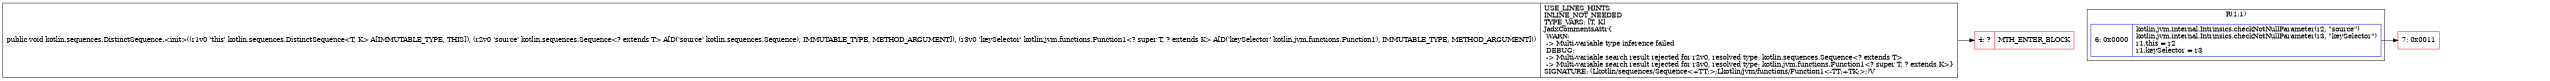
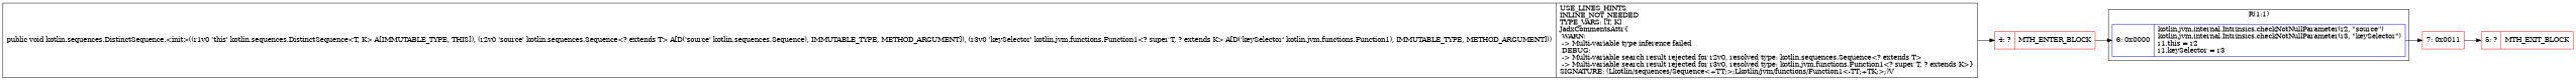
  digraph {
    rankdir=LR
    node [color=red shape=record]
    n1 [color=blue label="{6\:\ 0x0000|kotlin.jvm.internal.Intrinsics.checkNotNullParameter(r2, \"source\")\lkotlin.jvm.internal.Intrinsics.checkNotNullParameter(r3, \"keySelector\")\lr1.this = r2\lr1.keySelector = r3\l}"]
    n2 [label="{7\:\ 0x0011}"]
+   n3 [label="{5\:\ ?|MTH_EXIT_BLOCK\l}"]
    n4 [label="{4\:\ ?|MTH_ENTER_BLOCK\l}"]
    n5 [label="{public void kotlin.sequences.DistinctSequence.\<init\>((r1v0 'this' kotlin.sequences.DistinctSequence\<T, K\> A[IMMUTABLE_TYPE, THIS]), (r2v0 'source' kotlin.sequences.Sequence\<? extends T\> A[D('source' kotlin.sequences.Sequence), IMMUTABLE_TYPE, METHOD_ARGUMENT]), (r3v0 'keySelector' kotlin.jvm.functions.Function1\<? super T, ? extends K\> A[D('keySelector' kotlin.jvm.functions.Function1), IMMUTABLE_TYPE, METHOD_ARGUMENT]))  | USE_LINES_HINTS\lINLINE_NOT_NEEDED\lTYPE_VARS: [T, K]\lJadxCommentsAttr\{\l WARN: \l \-\> Multi\-variable type inference failed\l DEBUG: \l \-\> Multi\-variable search result rejected for r2v0, resolved type: kotlin.sequences.Sequence\<? extends T\>\l \-\> Multi\-variable search result rejected for r3v0, resolved type: kotlin.jvm.functions.Function1\<? super T, ? extends K\>\}\lSIGNATURE: (Lkotlin\/sequences\/Sequence\<+TT;\>;Lkotlin\/jvm\/functions\/Function1\<\-TT;+TK;\>;)V\l}" color=""]
    subgraph cluster_1 {
      label="R(1:1)"
      n1
    }
    n1 -> n2
+   n2 -> n3
+   n4 -> n1
    n5 -> n4
  }
